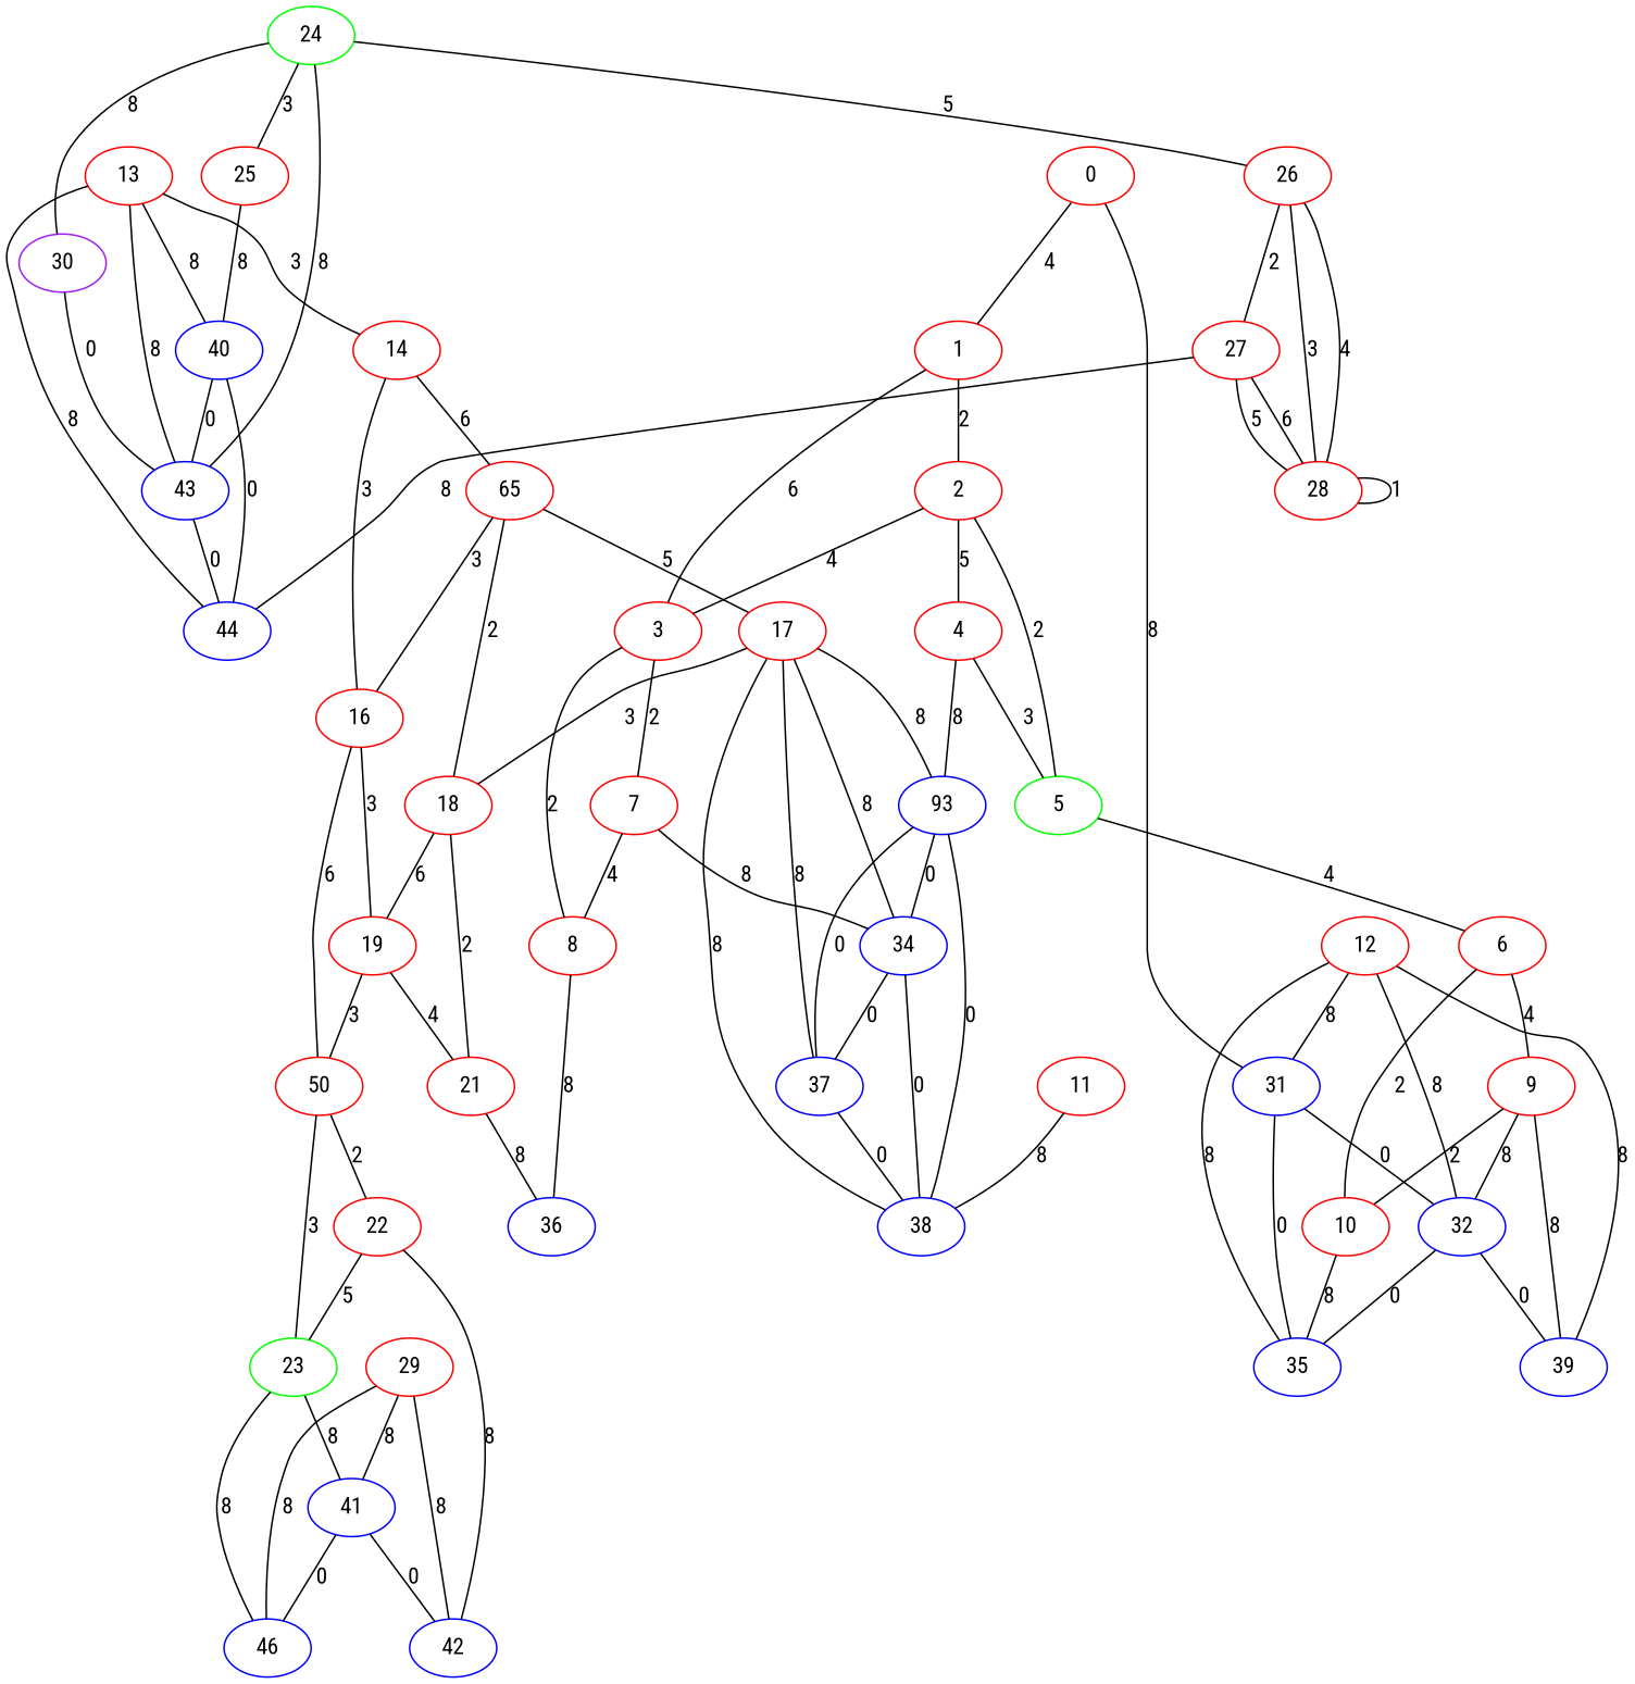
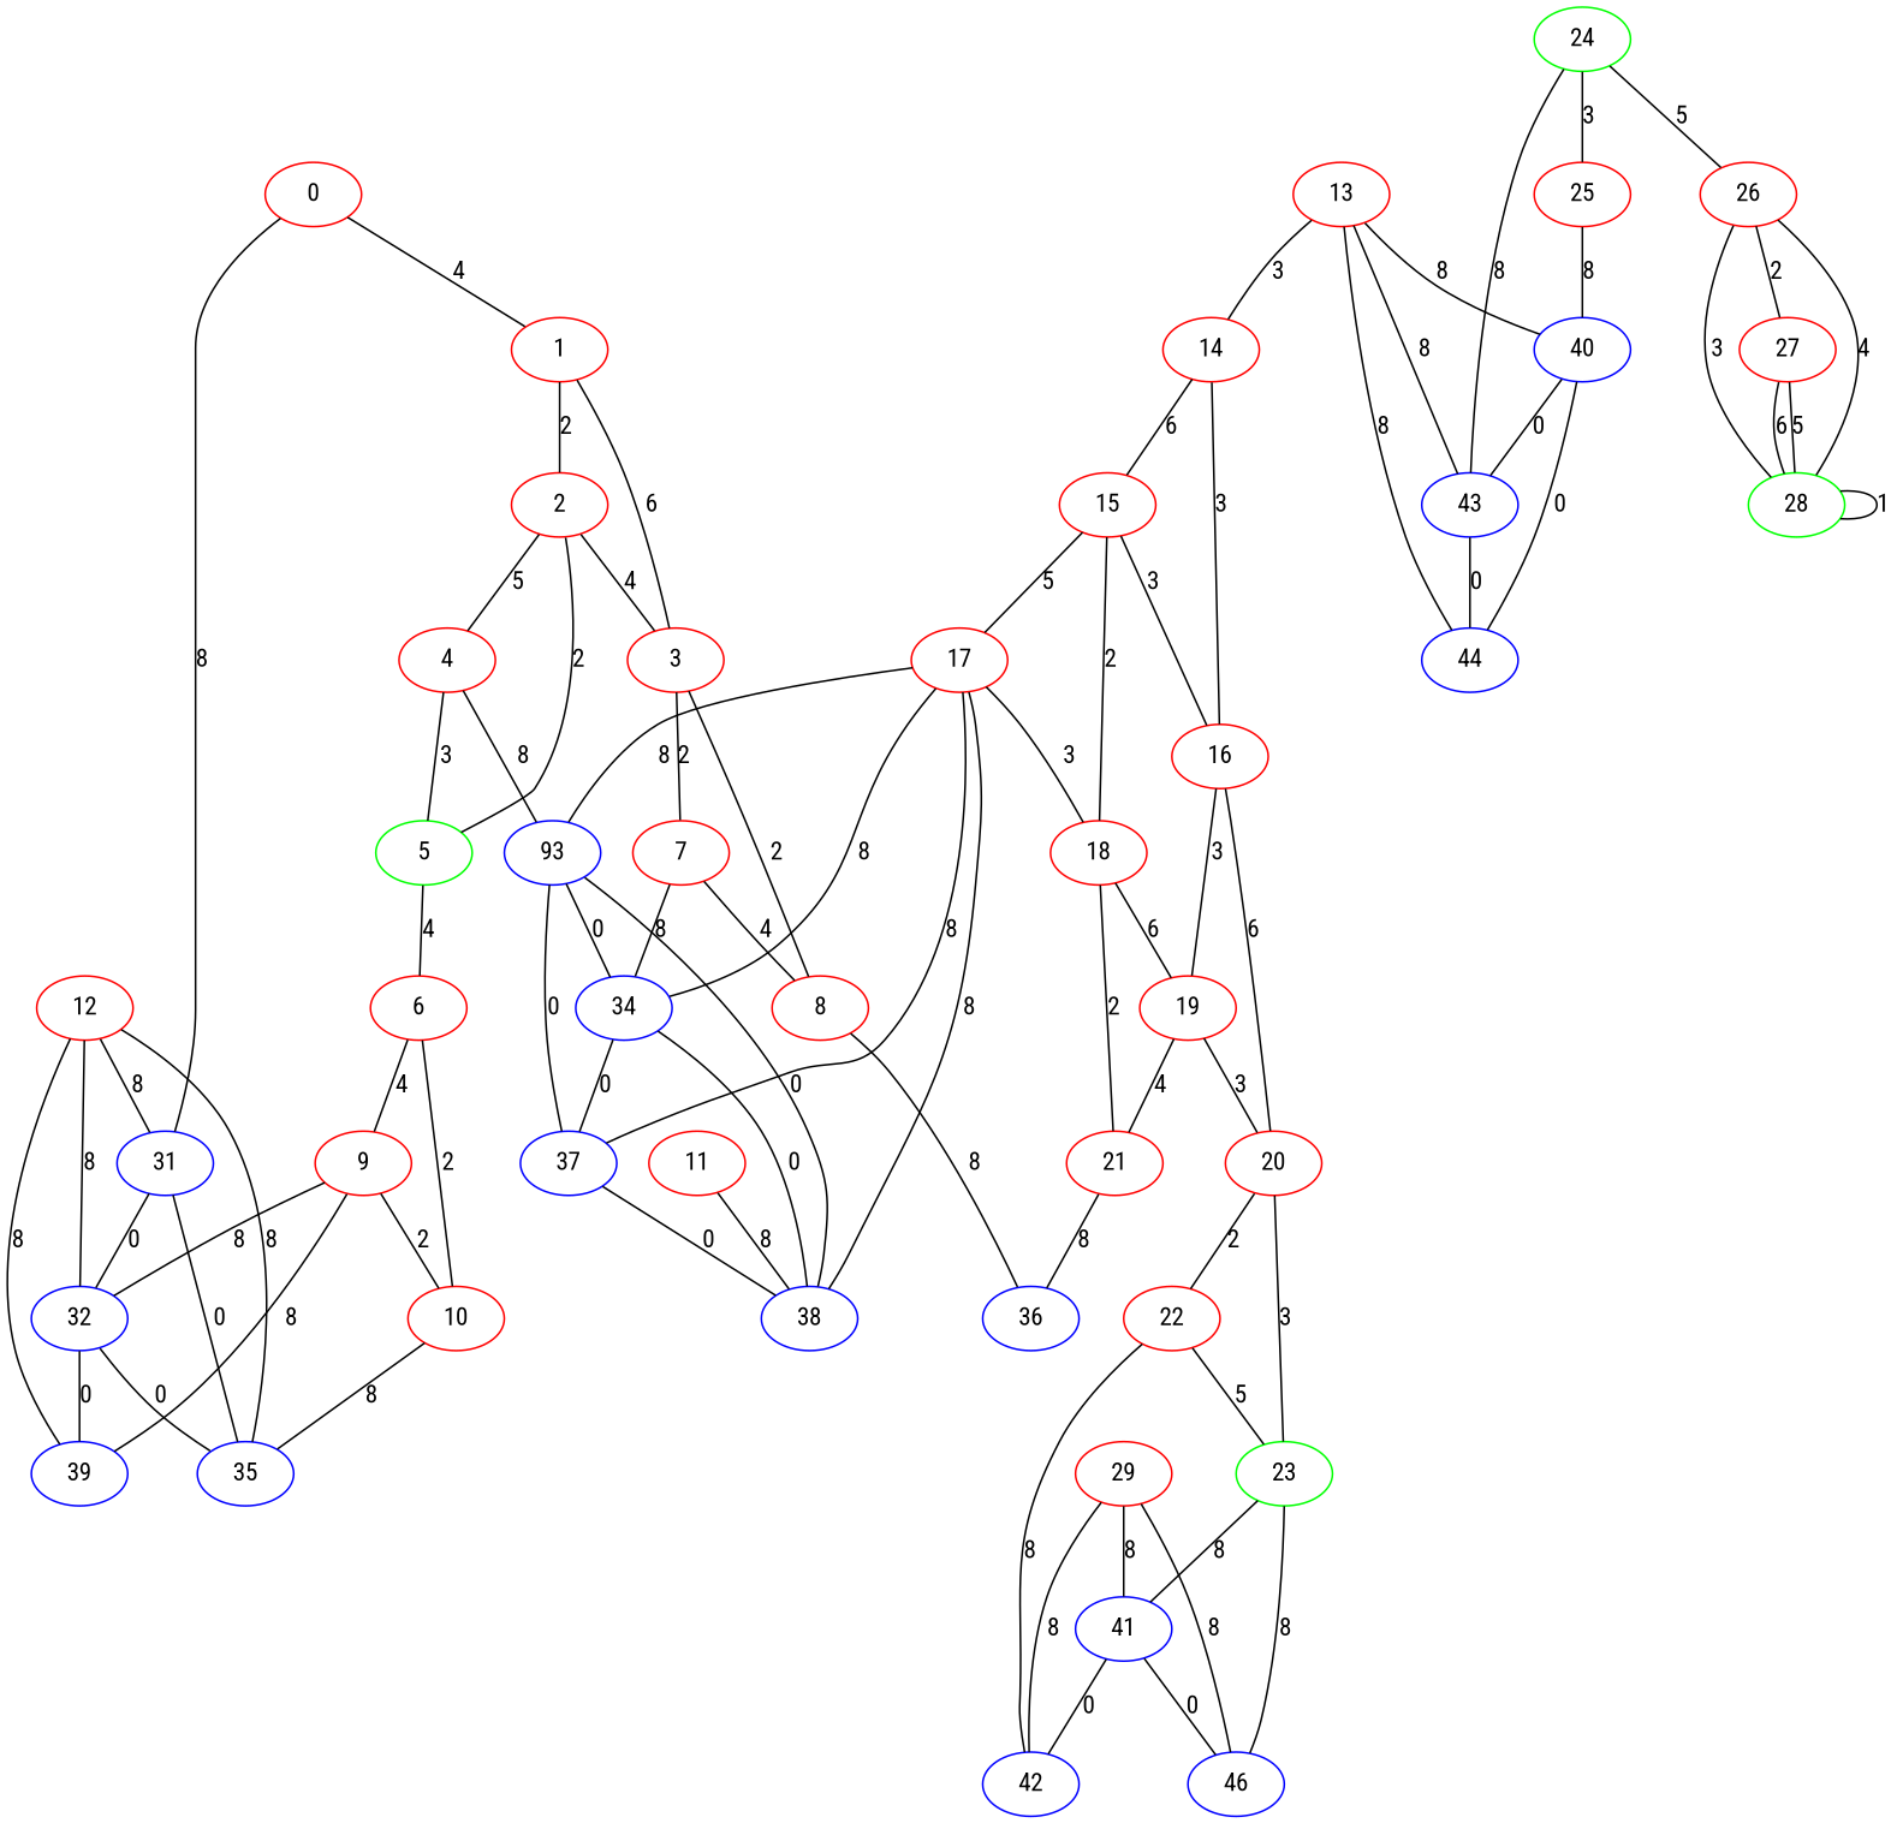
  graph {
    fontname="Roboto Condensed"
    node [color=red fontname="Roboto Condensed" weight=1]
    edge [fontname="Roboto Condensed"]
    0
    1
    31 [color=blue weight=3]
    2
    3
    32 [color=blue weight=3]
    35 [color=blue weight=3]
    4
    5 [color=green weight=2]
    7
    8
    n12 [color=blue label=93 weight=3]
    6
    34 [color=blue weight=3]
    36 [color=blue weight=3]
    37 [color=blue weight=3]
    38 [color=blue weight=3]
    9
    10
    39 [color=blue weight=3]
    11
    12
    13
    14
    40 [color=blue weight=3]
    43 [color=blue weight=3]
    44 [color=blue weight=3]
-   15 [label=65]
+   15
    16
    17
    18
    19
-   20 [label=50]
+   20
    21
    22
    23 [color=green]
    42 [color=blue weight=3]
    41 [color=blue weight=3]
    46 [color=blue weight=3]
    24 [color=green weight=2]
    25
    26
-   30 [color=purple weight=4]
    27
-   28 [weight=2]
+   28 [color=green weight=2]
    29
    0 -- 1 [label=4]
    0 -- 31 [label=8]
    1 -- 2 [label=2]
    1 -- 3 [label=6]
    31 -- 32 [label=0]
    31 -- 35 [label=0]
    2 -- 3 [label=4]
    2 -- 4 [label=5]
    2 -- 5 [label=2]
    3 -- 7 [label=2]
    3 -- 8 [label=2]
    32 -- 35 [label=0]
    32 -- 39 [label=0]
    4 -- 5 [label=3]
    4 -- n12 [label=8]
    5 -- 6 [label=4]
    7 -- 8 [label=4]
    7 -- 34 [label=8]
    8 -- 36 [label=8]
    n12 -- 34 [label=0]
    n12 -- 37 [label=0]
    n12 -- 38 [label=0]
    6 -- 9 [label=4]
    6 -- 10 [label=2]
    34 -- 37 [label=0]
    34 -- 38 [label=0]
    37 -- 38 [label=0]
    9 -- 32 [label=8]
    9 -- 10 [label=2]
    9 -- 39 [label=8]
    10 -- 35 [label=8]
    11 -- 38 [label=8]
    12 -- 31 [label=8]
    12 -- 32 [label=8]
    12 -- 35 [label=8]
    12 -- 39 [label=8]
    13 -- 14 [label=3]
    13 -- 40 [label=8]
    13 -- 43 [label=8]
    13 -- 44 [label=8]
    14 -- 15 [label=6]
    14 -- 16 [label=3]
    40 -- 43 [label=0]
    40 -- 44 [label=0]
    43 -- 44 [label=0]
    15 -- 16 [label=3]
    15 -- 17 [label=5]
    15 -- 18 [label=2]
    16 -- 19 [label=3]
    16 -- 20 [label=6]
    17 -- n12 [label=8]
    17 -- 34 [label=8]
    17 -- 37 [label=8]
    17 -- 38 [label=8]
    17 -- 18 [label=3]
    18 -- 19 [label=6]
    18 -- 21 [label=2]
    19 -- 20 [label=3]
    19 -- 21 [label=4]
    20 -- 22 [label=2]
    20 -- 23 [label=3]
    21 -- 36 [label=8]
    22 -- 23 [label=5]
    22 -- 42 [label=8]
    23 -- 41 [label=8]
    23 -- 46 [label=8]
    41 -- 42 [label=0]
    41 -- 46 [label=0]
    24 -- 43 [label=8]
    24 -- 25 [label=3]
    24 -- 26 [label=5]
-   24 -- 30 [label=8]
    25 -- 40 [label=8]
    26 -- 27 [label=2]
    26 -- 28 [label=3]
    26 -- 28 [label=4]
-   30 -- 43 [label=0]
-   27 -- 44 [label=8]
    27 -- 28 [label=5]
    27 -- 28 [label=6]
    28 -- 28 [label=1]
    29 -- 42 [label=8]
    29 -- 41 [label=8]
    29 -- 46 [label=8]
  }
